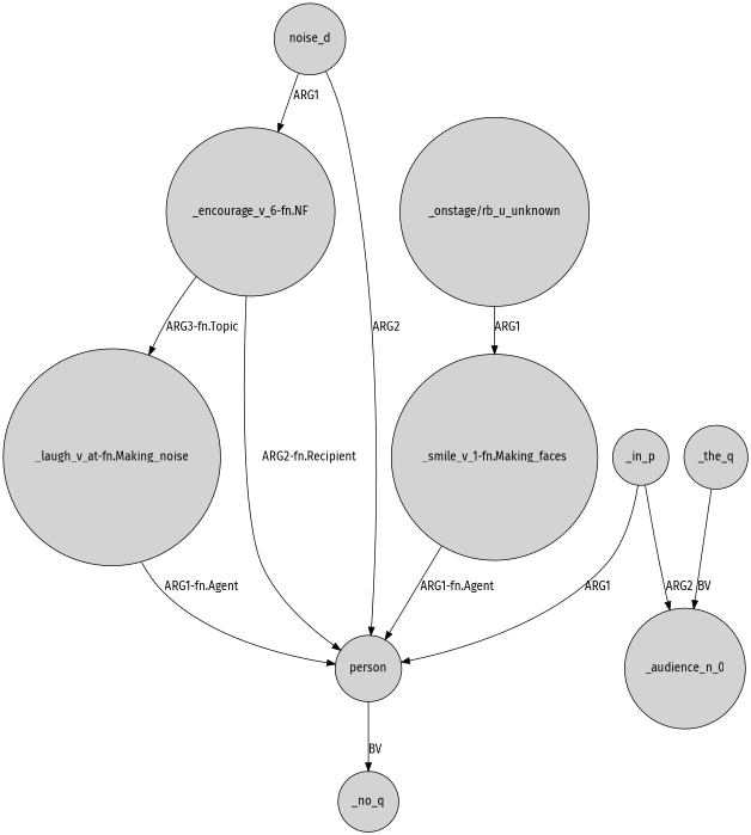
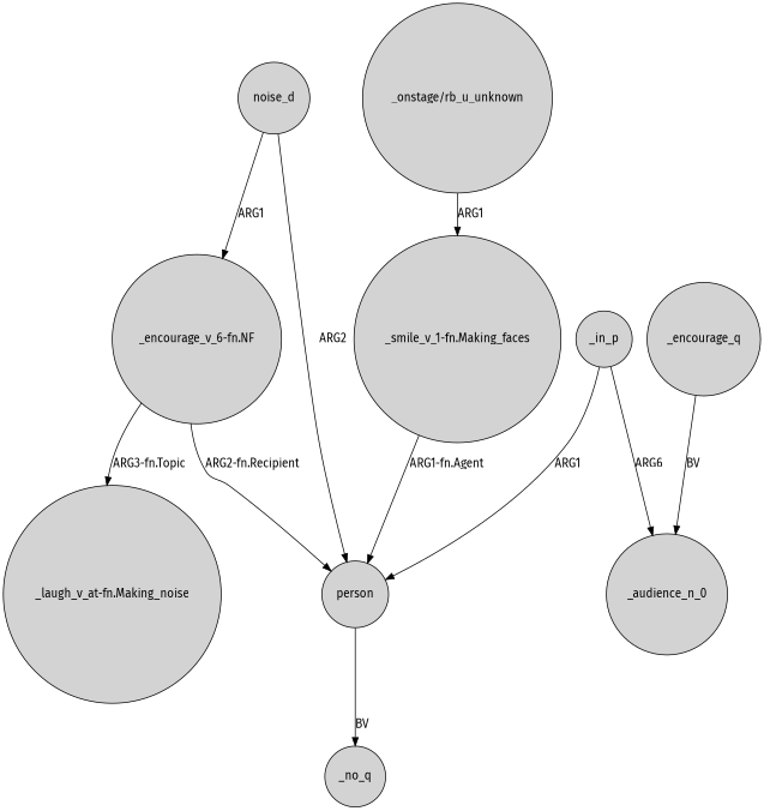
  digraph {
    fontname="Fira Sans"
    node [fontname="Fira Sans" shape=circle style=filled]
    edge [fontname="Fira Sans"]
    n1 [label=noise_d]
    person
    n3 [label="_encourage_v_6-fn.NF"]
    _no_q
    n5 [label="_laugh_v_at-fn.Making_noise"]
    _in_p
    n7 [label=_audience_n_0]
    "_smile_v_1-fn.Making_faces"
-   _the_q
+   _the_q [label=_encourage_q]
    "_onstage/rb_u_unknown"
    n1 -> person [label=ARG2]
    n1 -> n3 [label=ARG1]
    person -> _no_q [label=BV]
    n3 -> person [label="ARG2-fn.Recipient"]
    n3 -> n5 [label="ARG3-fn.Topic"]
-   n5 -> person [label="ARG1-fn.Agent"]
    _in_p -> person [label=ARG1]
-   _in_p -> n7 [label=ARG2]
+   _in_p -> n7 [label=ARG6]
    "_smile_v_1-fn.Making_faces" -> person [label="ARG1-fn.Agent"]
    _the_q -> n7 [label=BV]
    "_onstage/rb_u_unknown" -> "_smile_v_1-fn.Making_faces" [label=ARG1]
  }
